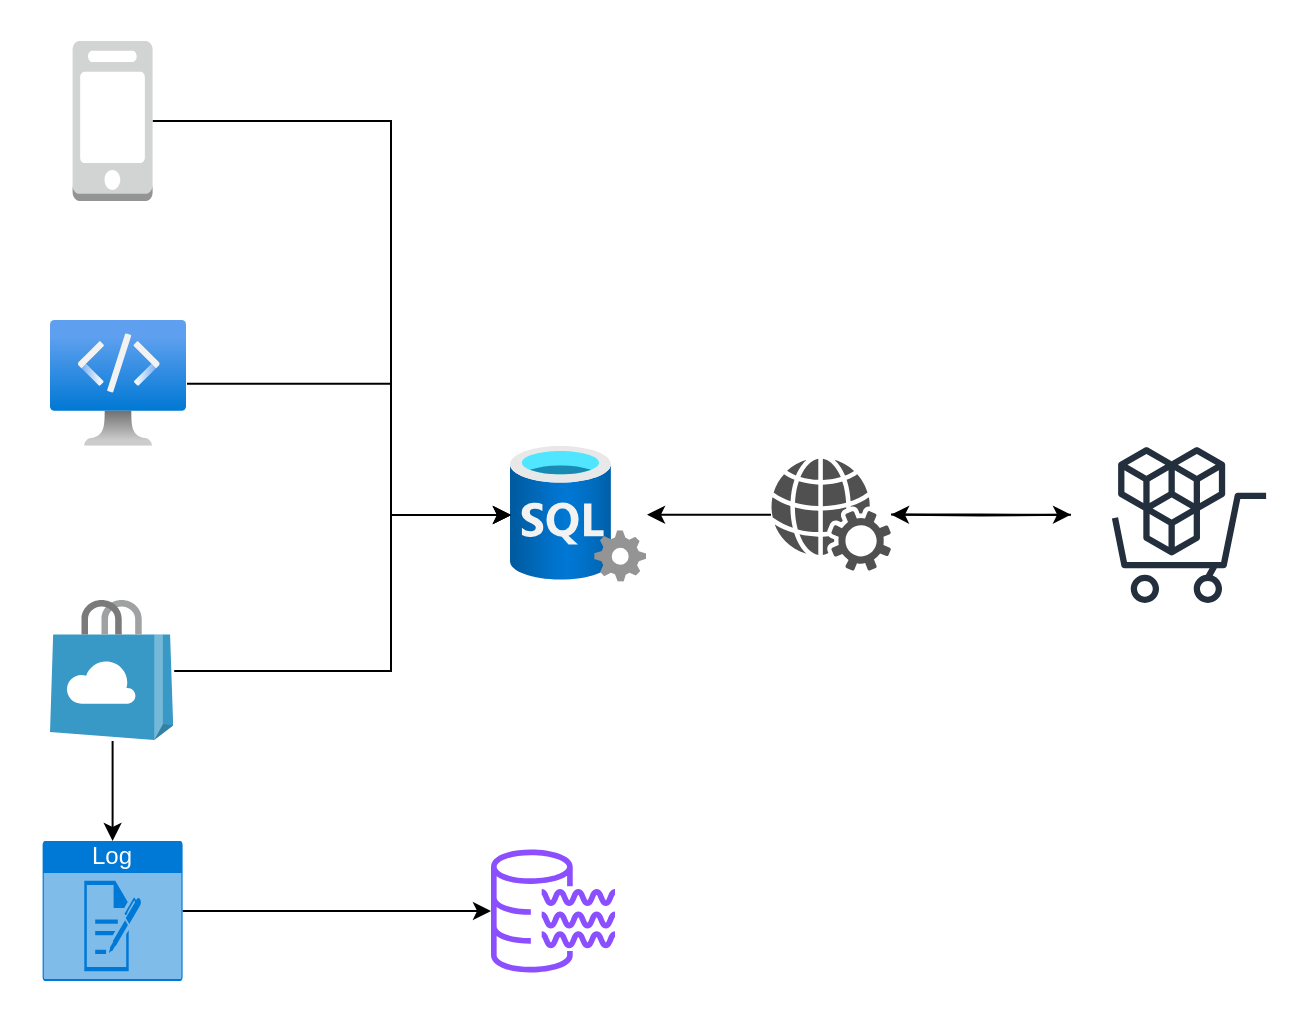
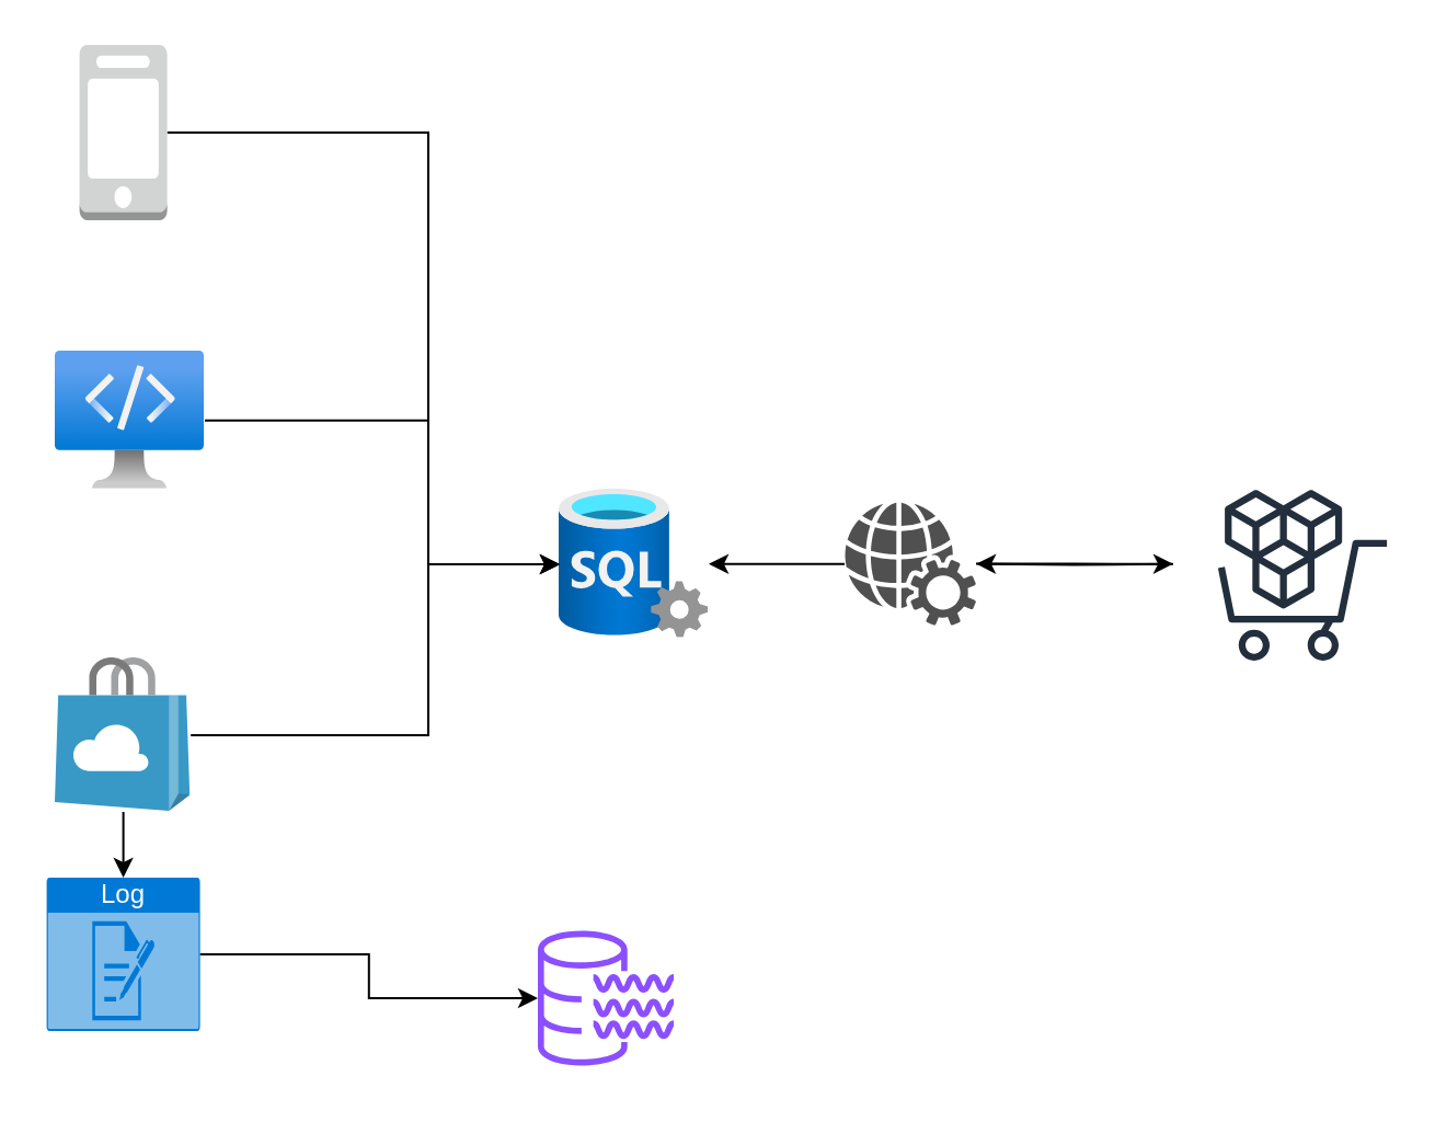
  <mxCell id="0" />
  <mxCell id="1" parent="0" />
  <mxCell id="2" value="" style="edgeStyle=orthogonalEdgeStyle;rounded=0;orthogonalLoop=1;jettySize=auto;html=1;" edge="1" parent="1" source="3" target="4"><mxGeometry relative="1" as="geometry"><mxPoint x="280.4" y="180" as="targetPoint" /><Array as="points"><mxPoint x="195" y="60" /><mxPoint x="195" y="257" /></Array></mxGeometry></mxCell>
  <mxCell id="3" value="" style="outlineConnect=0;dashed=0;verticalLabelPosition=bottom;verticalAlign=top;align=center;html=1;shape=mxgraph.aws3.mobile_client;fillColor=#D2D3D3;gradientColor=none;" vertex="1" parent="1"><mxGeometry x="35.8" y="20" width="40" height="80" as="geometry" /></mxCell>
  <mxCell id="4" value="" style="image;aspect=fixed;html=1;points=[];align=center;fontSize=12;image=img/lib/azure2/databases/SQL_Server.svg;" vertex="1" parent="1"><mxGeometry x="255" y="222.84" width="68" height="68" as="geometry" /></mxCell>
  <mxCell id="5" style="edgeStyle=orthogonalEdgeStyle;rounded=0;orthogonalLoop=1;jettySize=auto;html=1;" edge="1" parent="1" source="6" target="4"><mxGeometry relative="1" as="geometry"><Array as="points"><mxPoint x="195" y="191" /><mxPoint x="195" y="257" /></Array></mxGeometry></mxCell>
  <mxCell id="6" value="" style="image;aspect=fixed;html=1;points=[];align=center;fontSize=12;image=img/lib/azure2/other/Defender_Engineering_Station.svg;" vertex="1" parent="1"><mxGeometry x="25" y="160" width="68" height="62.84" as="geometry" /></mxCell>
  <mxCell id="7" style="edgeStyle=orthogonalEdgeStyle;rounded=0;orthogonalLoop=1;jettySize=auto;html=1;" edge="1" parent="1" target="10"><mxGeometry relative="1" as="geometry"><mxPoint x="535" y="256.84" as="sourcePoint" /></mxGeometry></mxCell>
  <mxCell id="8" style="edgeStyle=orthogonalEdgeStyle;rounded=0;orthogonalLoop=1;jettySize=auto;html=1;" edge="1" parent="1" source="10" target="4"><mxGeometry relative="1" as="geometry" /></mxCell>
  <mxCell id="9" style="edgeStyle=orthogonalEdgeStyle;rounded=0;orthogonalLoop=1;jettySize=auto;html=1;" edge="1" parent="1" source="10"><mxGeometry relative="1" as="geometry"><mxPoint x="535" y="256.84" as="targetPoint" /></mxGeometry></mxCell>
  <mxCell id="10" value="" style="sketch=0;pointerEvents=1;shadow=0;dashed=0;html=1;strokeColor=none;fillColor=#505050;labelPosition=center;verticalLabelPosition=bottom;verticalAlign=top;outlineConnect=0;align=center;shape=mxgraph.office.services.web_services;" vertex="1" parent="1"><mxGeometry x="385" y="228.84" width="60" height="56" as="geometry" /></mxCell>
  <mxCell id="11" value="" style="sketch=0;outlineConnect=0;fontColor=#232F3E;gradientColor=none;fillColor=#232F3D;strokeColor=none;dashed=0;verticalLabelPosition=bottom;verticalAlign=top;align=center;html=1;fontSize=12;fontStyle=0;aspect=fixed;pointerEvents=1;shape=mxgraph.aws4.marketplace;" vertex="1" parent="1"><mxGeometry x="555" y="223" width="78" height="78" as="geometry" /></mxCell>
  <mxCell id="12" style="edgeStyle=orthogonalEdgeStyle;rounded=0;orthogonalLoop=1;jettySize=auto;html=1;" edge="1" parent="1" source="14" target="4"><mxGeometry relative="1" as="geometry"><Array as="points"><mxPoint x="195" y="335" /><mxPoint x="195" y="257" /></Array></mxGeometry></mxCell>
  <mxCell id="13" style="edgeStyle=orthogonalEdgeStyle;rounded=0;orthogonalLoop=1;jettySize=auto;html=1;" edge="1" parent="1" source="14" target="16"><mxGeometry relative="1" as="geometry" /></mxCell>
  <mxCell id="14" value="" style="image;sketch=0;aspect=fixed;html=1;points=[];align=center;fontSize=12;image=img/lib/mscae/Store_Marketplace.svg;" vertex="1" parent="1"><mxGeometry x="25" y="300" width="61.6" height="70" as="geometry" /></mxCell>
  <mxCell id="15" style="edgeStyle=orthogonalEdgeStyle;rounded=0;orthogonalLoop=1;jettySize=auto;html=1;" edge="1" parent="1" source="16" target="17"><mxGeometry relative="1" as="geometry" /></mxCell>
- <mxCell id="16" value="Log" style="html=1;whiteSpace=wrap;strokeColor=none;fillColor=#0079D6;labelPosition=center;verticalLabelPosition=middle;verticalAlign=top;align=center;fontSize=12;outlineConnect=0;spacingTop=-6;fontColor=#FFFFFF;sketch=0;shape=mxgraph.sitemap.log;" vertex="1" parent="1"><mxGeometry x="20.8" y="420" width="70" height="70" as="geometry" /></mxCell>
+ <mxCell id="16" value="Log" style="html=1;whiteSpace=wrap;strokeColor=none;fillColor=#0079D6;labelPosition=center;verticalLabelPosition=middle;verticalAlign=top;align=center;fontSize=12;outlineConnect=0;spacingTop=-6;fontColor=#FFFFFF;sketch=0;shape=mxgraph.sitemap.log;" vertex="1" parent="1"><mxGeometry x="20.8" y="400" width="70" height="70" as="geometry" /></mxCell>
  <mxCell id="17" value="" style="sketch=0;outlineConnect=0;fontColor=#232F3E;gradientColor=none;fillColor=#8C4FFF;strokeColor=none;dashed=0;verticalLabelPosition=bottom;verticalAlign=top;align=center;html=1;fontSize=12;fontStyle=0;aspect=fixed;pointerEvents=1;shape=mxgraph.aws4.data_lake_resource_icon;" vertex="1" parent="1"><mxGeometry x="245" y="424" width="62" height="62" as="geometry" /></mxCell>
